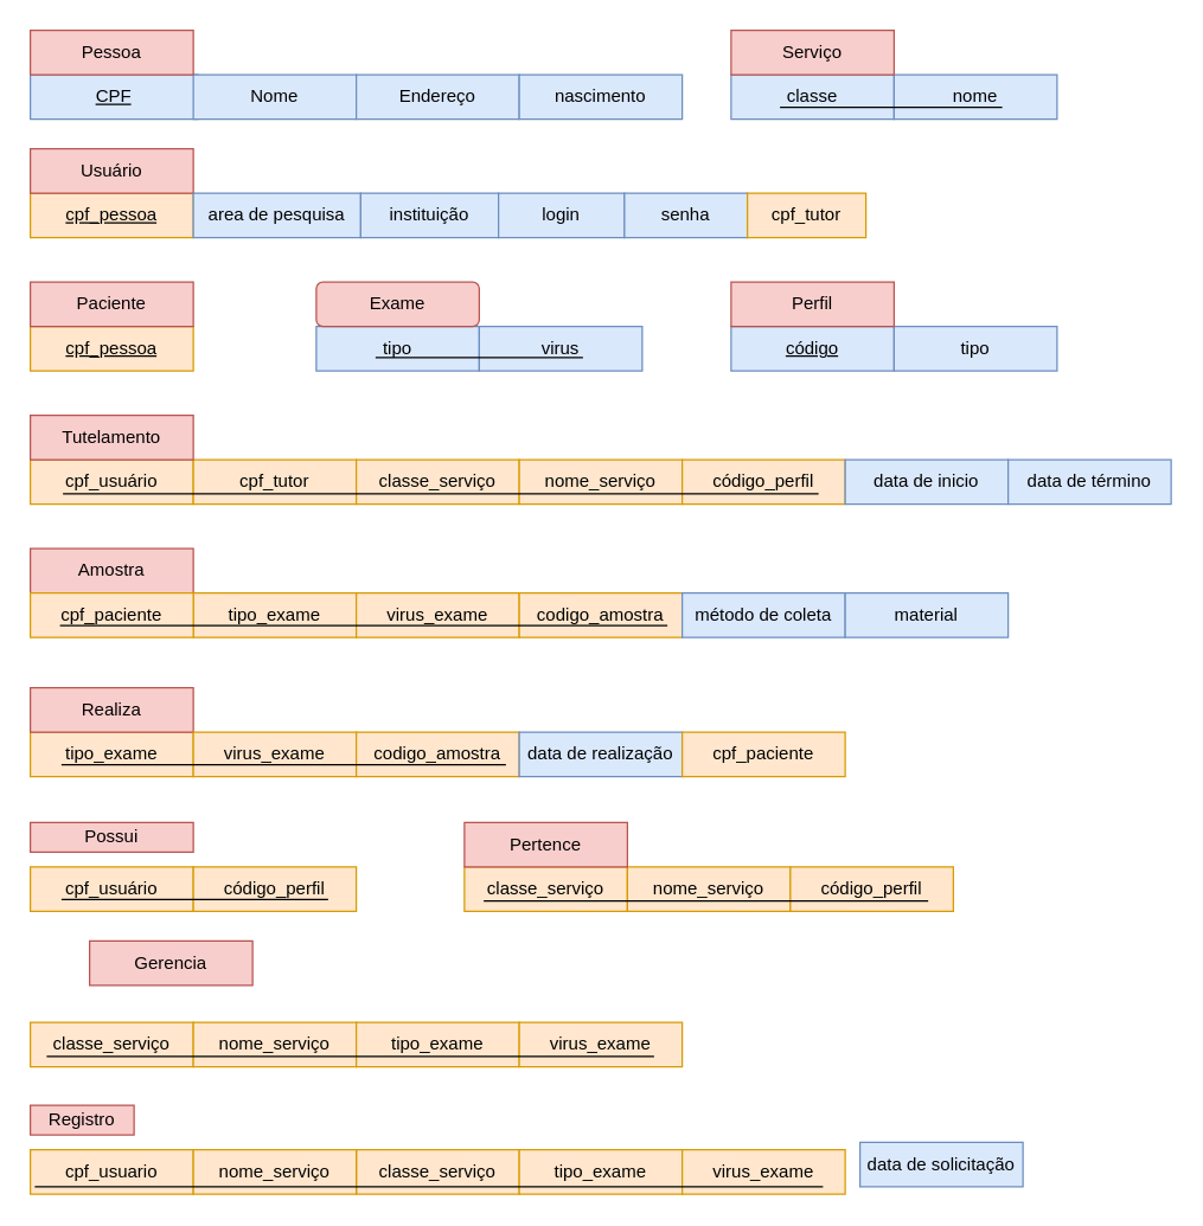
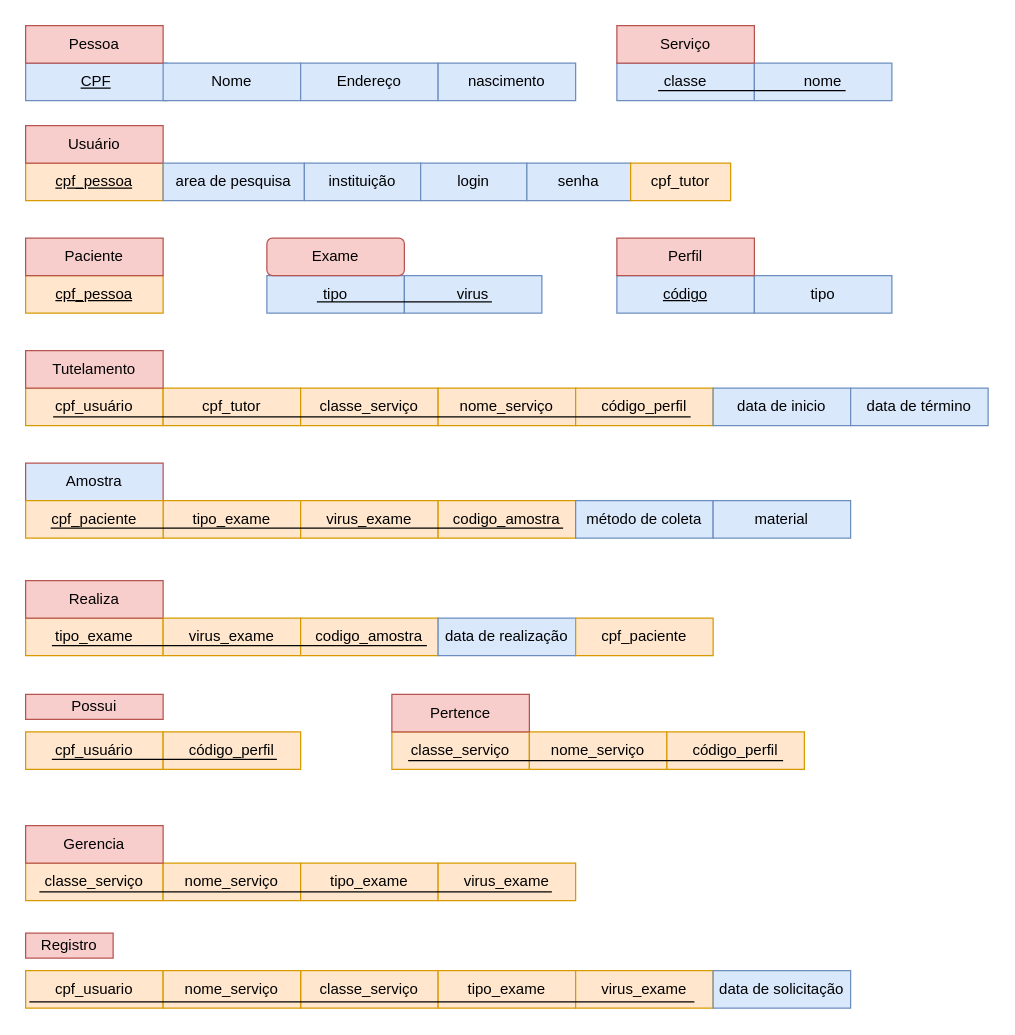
  <mxCell id="0" />
  <mxCell id="1" parent="0" />
  <mxCell id="2" value="classe_serviço" style="rounded=0;whiteSpace=wrap;html=1;fillColor=#ffe6cc;strokeColor=#d79b00;" parent="1" vertex="1"><mxGeometry x="240" y="776" width="110" height="30" as="geometry" /></mxCell>
  <mxCell id="3" value="&lt;span&gt;cpf&lt;/span&gt;_pessoa" style="rounded=0;whiteSpace=wrap;html=1;fillColor=#ffe6cc;strokeColor=#d79b00;fontStyle=4" parent="1" vertex="1"><mxGeometry x="20" y="130" width="110" height="30" as="geometry" /></mxCell>
  <mxCell id="4" value="Usuário" style="rounded=0;whiteSpace=wrap;html=1;fillColor=#f8cecc;strokeColor=#b85450;" parent="1" vertex="1"><mxGeometry x="20" y="100" width="110" height="30" as="geometry" /></mxCell>
  <mxCell id="5" value="area de pesquisa" style="rounded=0;whiteSpace=wrap;html=1;fillColor=#dae8fc;strokeColor=#6c8ebf;" parent="1" vertex="1"><mxGeometry x="130" y="130" width="113" height="30" as="geometry" /></mxCell>
  <mxCell id="6" value="instituição" style="rounded=0;whiteSpace=wrap;html=1;fillColor=#dae8fc;strokeColor=#6c8ebf;" parent="1" vertex="1"><mxGeometry x="243" y="130" width="93" height="30" as="geometry" /></mxCell>
  <mxCell id="7" value="login" style="rounded=0;whiteSpace=wrap;html=1;fillColor=#dae8fc;strokeColor=#6c8ebf;" parent="1" vertex="1"><mxGeometry x="336" y="130" width="85" height="30" as="geometry" /></mxCell>
  <mxCell id="8" value="senha" style="rounded=0;whiteSpace=wrap;html=1;fillColor=#dae8fc;strokeColor=#6c8ebf;" parent="1" vertex="1"><mxGeometry x="421" y="130" width="83" height="30" as="geometry" /></mxCell>
  <mxCell id="9" value="&lt;u&gt;código&lt;/u&gt;" style="rounded=0;whiteSpace=wrap;html=1;fillColor=#dae8fc;strokeColor=#6c8ebf;" parent="1" vertex="1"><mxGeometry x="493" y="220" width="110" height="30" as="geometry" /></mxCell>
  <mxCell id="10" value="tipo" style="rounded=0;whiteSpace=wrap;html=1;fillColor=#dae8fc;strokeColor=#6c8ebf;" parent="1" vertex="1"><mxGeometry x="603" y="220" width="110" height="30" as="geometry" /></mxCell>
  <mxCell id="11" value="Perfil" style="rounded=0;whiteSpace=wrap;html=1;fillColor=#f8cecc;strokeColor=#b85450;" parent="1" vertex="1"><mxGeometry x="493" y="190" width="110" height="30" as="geometry" /></mxCell>
  <mxCell id="12" value="classe" style="rounded=0;whiteSpace=wrap;html=1;fillColor=#dae8fc;strokeColor=#6c8ebf;" parent="1" vertex="1"><mxGeometry x="493" y="50" width="110" height="30" as="geometry" /></mxCell>
  <mxCell id="13" value="nome" style="rounded=0;whiteSpace=wrap;html=1;fillColor=#dae8fc;strokeColor=#6c8ebf;" parent="1" vertex="1"><mxGeometry x="603" y="50" width="110" height="30" as="geometry" /></mxCell>
  <mxCell id="14" value="Serviço" style="rounded=0;whiteSpace=wrap;html=1;fillColor=#f8cecc;strokeColor=#b85450;" parent="1" vertex="1"><mxGeometry x="493" y="20" width="110" height="30" as="geometry" /></mxCell>
  <mxCell id="15" value="&lt;span&gt;cpf&lt;/span&gt;_pessoa" style="rounded=0;whiteSpace=wrap;html=1;fillColor=#ffe6cc;strokeColor=#d79b00;fontStyle=4" parent="1" vertex="1"><mxGeometry x="20" y="220" width="110" height="30" as="geometry" /></mxCell>
  <mxCell id="16" value="Paciente" style="rounded=0;whiteSpace=wrap;html=1;fillColor=#f8cecc;strokeColor=#b85450;" parent="1" vertex="1"><mxGeometry x="20" y="190" width="110" height="30" as="geometry" /></mxCell>
  <mxCell id="17" value="tipo" style="rounded=0;whiteSpace=wrap;html=1;fillColor=#dae8fc;strokeColor=#6c8ebf;" parent="1" vertex="1"><mxGeometry x="213" y="220" width="110" height="30" as="geometry" /></mxCell>
  <mxCell id="18" value="virus" style="rounded=0;whiteSpace=wrap;html=1;fillColor=#dae8fc;strokeColor=#6c8ebf;" parent="1" vertex="1"><mxGeometry x="323" y="220" width="110" height="30" as="geometry" /></mxCell>
  <mxCell id="19" value="Exame" style="whiteSpace=wrap;html=1;fillColor=#f8cecc;strokeColor=#b85450;rounded=1;" parent="1" vertex="1"><mxGeometry x="213" y="190" width="110" height="30" as="geometry" /></mxCell>
  <mxCell id="20" value="tipo_exame" style="rounded=0;whiteSpace=wrap;html=1;fillColor=#ffe6cc;strokeColor=#d79b00;" parent="1" vertex="1"><mxGeometry x="20" y="494" width="110" height="30" as="geometry" /></mxCell>
  <mxCell id="21" value="Realiza" style="rounded=0;whiteSpace=wrap;html=1;fillColor=#f8cecc;strokeColor=#b85450;" parent="1" vertex="1"><mxGeometry x="20" y="464" width="110" height="30" as="geometry" /></mxCell>
  <mxCell id="22" value="virus_exame" style="rounded=0;whiteSpace=wrap;html=1;fillColor=#ffe6cc;strokeColor=#d79b00;" parent="1" vertex="1"><mxGeometry x="130" y="494" width="110" height="30" as="geometry" /></mxCell>
  <mxCell id="23" value="codigo_amostra" style="rounded=0;whiteSpace=wrap;html=1;fillColor=#ffe6cc;strokeColor=#d79b00;" parent="1" vertex="1"><mxGeometry x="240" y="494" width="110" height="30" as="geometry" /></mxCell>
  <mxCell id="24" value="cpf_tutor" style="rounded=0;whiteSpace=wrap;html=1;fillColor=#ffe6cc;strokeColor=#d79b00;" parent="1" vertex="1"><mxGeometry x="504" y="130" width="80" height="30" as="geometry" /></mxCell>
  <mxCell id="25" value="cpf_usuário" style="rounded=0;whiteSpace=wrap;html=1;fillColor=#ffe6cc;strokeColor=#d79b00;" parent="1" vertex="1"><mxGeometry x="20" y="585" width="110" height="30" as="geometry" /></mxCell>
  <mxCell id="26" value="código_perfil" style="rounded=0;whiteSpace=wrap;html=1;fillColor=#ffe6cc;strokeColor=#d79b00;" parent="1" vertex="1"><mxGeometry x="130" y="585" width="110" height="30" as="geometry" /></mxCell>
  <mxCell id="27" value="Possui" style="rounded=0;whiteSpace=wrap;html=1;fillColor=#f8cecc;strokeColor=#b85450;" parent="1" vertex="1"><mxGeometry x="20" y="555" width="110" height="20" as="geometry" /></mxCell>
  <mxCell id="28" value="classe_serviço" style="rounded=0;whiteSpace=wrap;html=1;fillColor=#ffe6cc;strokeColor=#d79b00;" parent="1" vertex="1"><mxGeometry x="313" y="585" width="110" height="30" as="geometry" /></mxCell>
  <mxCell id="29" value="nome_serviço" style="rounded=0;whiteSpace=wrap;html=1;fillColor=#ffe6cc;strokeColor=#d79b00;" parent="1" vertex="1"><mxGeometry x="423" y="585" width="110" height="30" as="geometry" /></mxCell>
  <mxCell id="30" value="Pertence" style="rounded=0;whiteSpace=wrap;html=1;fillColor=#f8cecc;strokeColor=#b85450;" parent="1" vertex="1"><mxGeometry x="313" y="555" width="110" height="30" as="geometry" /></mxCell>
  <mxCell id="31" value="código_perfil" style="rounded=0;whiteSpace=wrap;html=1;fillColor=#ffe6cc;strokeColor=#d79b00;" parent="1" vertex="1"><mxGeometry x="533" y="585" width="110" height="30" as="geometry" /></mxCell>
  <mxCell id="32" value="classe_serviço" style="rounded=0;whiteSpace=wrap;html=1;fillColor=#ffe6cc;strokeColor=#d79b00;" parent="1" vertex="1"><mxGeometry x="20" y="690" width="110" height="30" as="geometry" /></mxCell>
  <mxCell id="33" value="nome_serviço" style="rounded=0;whiteSpace=wrap;html=1;fillColor=#ffe6cc;strokeColor=#d79b00;" parent="1" vertex="1"><mxGeometry x="130" y="690" width="110" height="30" as="geometry" /></mxCell>
- <mxCell id="34" value="Gerencia" style="rounded=0;whiteSpace=wrap;html=1;fillColor=#f8cecc;strokeColor=#b85450;" parent="1" vertex="1"><mxGeometry x="60" y="635" width="110" height="30" as="geometry" /></mxCell>
+ <mxCell id="34" value="Gerencia" style="rounded=0;whiteSpace=wrap;html=1;fillColor=#f8cecc;strokeColor=#b85450;" parent="1" vertex="1"><mxGeometry x="20" y="660" width="110" height="30" as="geometry" /></mxCell>
  <mxCell id="35" value="tipo_exame" style="rounded=0;whiteSpace=wrap;html=1;fillColor=#ffe6cc;strokeColor=#d79b00;" parent="1" vertex="1"><mxGeometry x="240" y="690" width="110" height="30" as="geometry" /></mxCell>
  <mxCell id="36" value="virus_exame" style="rounded=0;whiteSpace=wrap;html=1;fillColor=#ffe6cc;strokeColor=#d79b00;" parent="1" vertex="1"><mxGeometry x="350" y="690" width="110" height="30" as="geometry" /></mxCell>
  <mxCell id="37" value="cpf_usuário" style="rounded=0;whiteSpace=wrap;html=1;fillColor=#ffe6cc;strokeColor=#d79b00;" parent="1" vertex="1"><mxGeometry x="20" y="310" width="110" height="30" as="geometry" /></mxCell>
  <mxCell id="38" value="cpf_tutor" style="rounded=0;whiteSpace=wrap;html=1;fillColor=#ffe6cc;strokeColor=#d79b00;" parent="1" vertex="1"><mxGeometry x="130" y="310" width="110" height="30" as="geometry" /></mxCell>
  <mxCell id="39" value="Tutelamento" style="rounded=0;whiteSpace=wrap;html=1;fillColor=#f8cecc;strokeColor=#b85450;" parent="1" vertex="1"><mxGeometry x="20" y="280" width="110" height="30" as="geometry" /></mxCell>
  <mxCell id="40" value="classe_serviço" style="rounded=0;whiteSpace=wrap;html=1;fillColor=#ffe6cc;strokeColor=#d79b00;" parent="1" vertex="1"><mxGeometry x="240" y="310" width="110" height="30" as="geometry" /></mxCell>
  <mxCell id="41" value="nome_serviço" style="rounded=0;whiteSpace=wrap;html=1;fillColor=#ffe6cc;strokeColor=#d79b00;" parent="1" vertex="1"><mxGeometry x="350" y="310" width="110" height="30" as="geometry" /></mxCell>
  <mxCell id="42" value="código_perfil" style="rounded=0;whiteSpace=wrap;html=1;fillColor=#ffe6cc;strokeColor=#d79b00;" parent="1" vertex="1"><mxGeometry x="460" y="310" width="110" height="30" as="geometry" /></mxCell>
  <mxCell id="43" value="data de inicio" style="rounded=0;whiteSpace=wrap;html=1;fillColor=#dae8fc;strokeColor=#6c8ebf;" parent="1" vertex="1"><mxGeometry x="570" y="310" width="110" height="30" as="geometry" /></mxCell>
  <mxCell id="44" value="data de término" style="rounded=0;whiteSpace=wrap;html=1;fillColor=#dae8fc;strokeColor=#6c8ebf;" parent="1" vertex="1"><mxGeometry x="680" y="310" width="110" height="30" as="geometry" /></mxCell>
  <mxCell id="45" value="data de realização" style="rounded=0;whiteSpace=wrap;html=1;fillColor=#dae8fc;strokeColor=#6c8ebf;" parent="1" vertex="1"><mxGeometry x="350" y="494" width="110" height="30" as="geometry" /></mxCell>
  <mxCell id="46" value="cpf_paciente" style="rounded=0;whiteSpace=wrap;html=1;fillColor=#ffe6cc;strokeColor=#d79b00;" parent="1" vertex="1"><mxGeometry x="460" y="494" width="110" height="30" as="geometry" /></mxCell>
  <mxCell id="47" value="tipo_exame" style="rounded=0;whiteSpace=wrap;html=1;fillColor=#ffe6cc;strokeColor=#d79b00;" parent="1" vertex="1"><mxGeometry x="130" y="400" width="110" height="30" as="geometry" /></mxCell>
- <mxCell id="48" value="Amostra" style="rounded=0;whiteSpace=wrap;html=1;fillColor=#f8cecc;strokeColor=#b85450;" parent="1" vertex="1"><mxGeometry x="20" y="370" width="110" height="30" as="geometry" /></mxCell>
+ <mxCell id="48" value="Amostra" style="rounded=0;whiteSpace=wrap;html=1;fillColor=#dae8fc;strokeColor=#b85450;" parent="1" vertex="1"><mxGeometry x="20" y="370" width="110" height="30" as="geometry" /></mxCell>
  <mxCell id="49" value="virus_exame" style="rounded=0;whiteSpace=wrap;html=1;fillColor=#ffe6cc;strokeColor=#d79b00;" parent="1" vertex="1"><mxGeometry x="240" y="400" width="110" height="30" as="geometry" /></mxCell>
  <mxCell id="50" value="codigo_amostra" style="rounded=0;whiteSpace=wrap;html=1;fillColor=#ffe6cc;strokeColor=#d79b00;" parent="1" vertex="1"><mxGeometry x="350" y="400" width="110" height="30" as="geometry" /></mxCell>
  <mxCell id="51" value="método de coleta" style="rounded=0;whiteSpace=wrap;html=1;fillColor=#dae8fc;strokeColor=#6c8ebf;" parent="1" vertex="1"><mxGeometry x="460" y="400" width="110" height="30" as="geometry" /></mxCell>
  <mxCell id="52" value="material" style="rounded=0;whiteSpace=wrap;html=1;fillColor=#dae8fc;strokeColor=#6c8ebf;" parent="1" vertex="1"><mxGeometry x="570" y="400" width="110" height="30" as="geometry" /></mxCell>
  <mxCell id="53" value="cpf_paciente" style="rounded=0;whiteSpace=wrap;html=1;fillColor=#ffe6cc;strokeColor=#d79b00;" parent="1" vertex="1"><mxGeometry x="20" y="400" width="110" height="30" as="geometry" /></mxCell>
  <mxCell id="54" value="" style="endArrow=none;html=1;" parent="1" edge="1"><mxGeometry width="50" height="50" relative="1" as="geometry"><mxPoint x="552" y="333" as="sourcePoint" /><mxPoint x="42" y="333" as="targetPoint" /></mxGeometry></mxCell>
  <mxCell id="55" value="" style="endArrow=none;html=1;" parent="1" edge="1"><mxGeometry width="50" height="50" relative="1" as="geometry"><mxPoint x="450" y="422" as="sourcePoint" /><mxPoint x="40" y="422" as="targetPoint" /></mxGeometry></mxCell>
  <mxCell id="56" value="" style="endArrow=none;html=1;" parent="1" edge="1"><mxGeometry width="50" height="50" relative="1" as="geometry"><mxPoint x="341" y="516" as="sourcePoint" /><mxPoint x="41" y="516" as="targetPoint" /></mxGeometry></mxCell>
  <mxCell id="57" value="" style="endArrow=none;html=1;" parent="1" edge="1"><mxGeometry width="50" height="50" relative="1" as="geometry"><mxPoint x="441" y="713" as="sourcePoint" /><mxPoint x="31" y="713" as="targetPoint" /></mxGeometry></mxCell>
  <mxCell id="58" value="" style="endArrow=none;html=1;" parent="1" edge="1"><mxGeometry width="50" height="50" relative="1" as="geometry"><mxPoint x="626" y="608" as="sourcePoint" /><mxPoint x="326" y="608" as="targetPoint" /></mxGeometry></mxCell>
  <mxCell id="59" value="" style="endArrow=none;html=1;" parent="1" edge="1"><mxGeometry width="50" height="50" relative="1" as="geometry"><mxPoint x="221" y="607" as="sourcePoint" /><mxPoint x="41" y="607" as="targetPoint" /></mxGeometry></mxCell>
  <mxCell id="60" value="" style="endArrow=none;html=1;" parent="1" edge="1"><mxGeometry width="50" height="50" relative="1" as="geometry"><mxPoint x="393" y="241" as="sourcePoint" /><mxPoint x="253" y="241" as="targetPoint" /></mxGeometry></mxCell>
  <mxCell id="61" value="" style="endArrow=none;html=1;" parent="1" edge="1"><mxGeometry width="50" height="50" relative="1" as="geometry"><mxPoint x="676" y="72" as="sourcePoint" /><mxPoint x="526" y="72" as="targetPoint" /></mxGeometry></mxCell>
  <mxCell id="62" value="cpf_usuario" style="rounded=0;whiteSpace=wrap;html=1;fillColor=#ffe6cc;strokeColor=#d79b00;" parent="1" vertex="1"><mxGeometry x="20" y="776" width="110" height="30" as="geometry" /></mxCell>
  <mxCell id="63" value="nome_serviço" style="rounded=0;whiteSpace=wrap;html=1;fillColor=#ffe6cc;strokeColor=#d79b00;" parent="1" vertex="1"><mxGeometry x="130" y="776" width="110" height="30" as="geometry" /></mxCell>
  <mxCell id="64" value="Registro" style="rounded=0;whiteSpace=wrap;html=1;fillColor=#f8cecc;strokeColor=#b85450;" parent="1" vertex="1"><mxGeometry x="20" y="746" width="70" height="20" as="geometry" /></mxCell>
  <mxCell id="65" value="tipo_exame" style="rounded=0;whiteSpace=wrap;html=1;fillColor=#ffe6cc;strokeColor=#d79b00;" parent="1" vertex="1"><mxGeometry x="350" y="776" width="110" height="30" as="geometry" /></mxCell>
  <mxCell id="66" value="virus_exame" style="rounded=0;whiteSpace=wrap;html=1;fillColor=#ffe6cc;strokeColor=#d79b00;" parent="1" vertex="1"><mxGeometry x="460" y="776" width="110" height="30" as="geometry" /></mxCell>
  <mxCell id="67" value="" style="endArrow=none;html=1;" parent="1" edge="1"><mxGeometry width="50" height="50" relative="1" as="geometry"><mxPoint x="555" y="801" as="sourcePoint" /><mxPoint x="23" y="801" as="targetPoint" /></mxGeometry></mxCell>
- <mxCell id="68" value="data de solicitação" style="rounded=0;whiteSpace=wrap;html=1;fillColor=#dae8fc;strokeColor=#6c8ebf;" parent="1" vertex="1"><mxGeometry x="580" y="771" width="110" height="30" as="geometry" /></mxCell>
+ <mxCell id="68" value="data de solicitação" style="rounded=0;whiteSpace=wrap;html=1;fillColor=#dae8fc;strokeColor=#6c8ebf;" parent="1" vertex="1"><mxGeometry x="570" y="776" width="110" height="30" as="geometry" /></mxCell>
  <mxCell id="69" value="CPF" style="rounded=0;whiteSpace=wrap;html=1;fillColor=#dae8fc;strokeColor=#6c8ebf;fontStyle=4" vertex="1" parent="1"><mxGeometry x="20" y="50" width="113" height="30" as="geometry" /></mxCell>
  <mxCell id="70" value="Nome" style="rounded=0;whiteSpace=wrap;html=1;fillColor=#dae8fc;strokeColor=#6c8ebf;" vertex="1" parent="1"><mxGeometry x="130" y="50" width="110" height="30" as="geometry" /></mxCell>
  <mxCell id="71" value="Pessoa" style="rounded=0;whiteSpace=wrap;html=1;fillColor=#f8cecc;strokeColor=#b85450;" vertex="1" parent="1"><mxGeometry x="20" y="20" width="110" height="30" as="geometry" /></mxCell>
  <mxCell id="72" value="Endereço" style="rounded=0;whiteSpace=wrap;html=1;fillColor=#dae8fc;strokeColor=#6c8ebf;" vertex="1" parent="1"><mxGeometry x="240" y="50" width="110" height="30" as="geometry" /></mxCell>
  <mxCell id="73" value="nascimento" style="rounded=0;whiteSpace=wrap;html=1;fillColor=#dae8fc;strokeColor=#6c8ebf;" vertex="1" parent="1"><mxGeometry x="350" y="50" width="110" height="30" as="geometry" /></mxCell>
